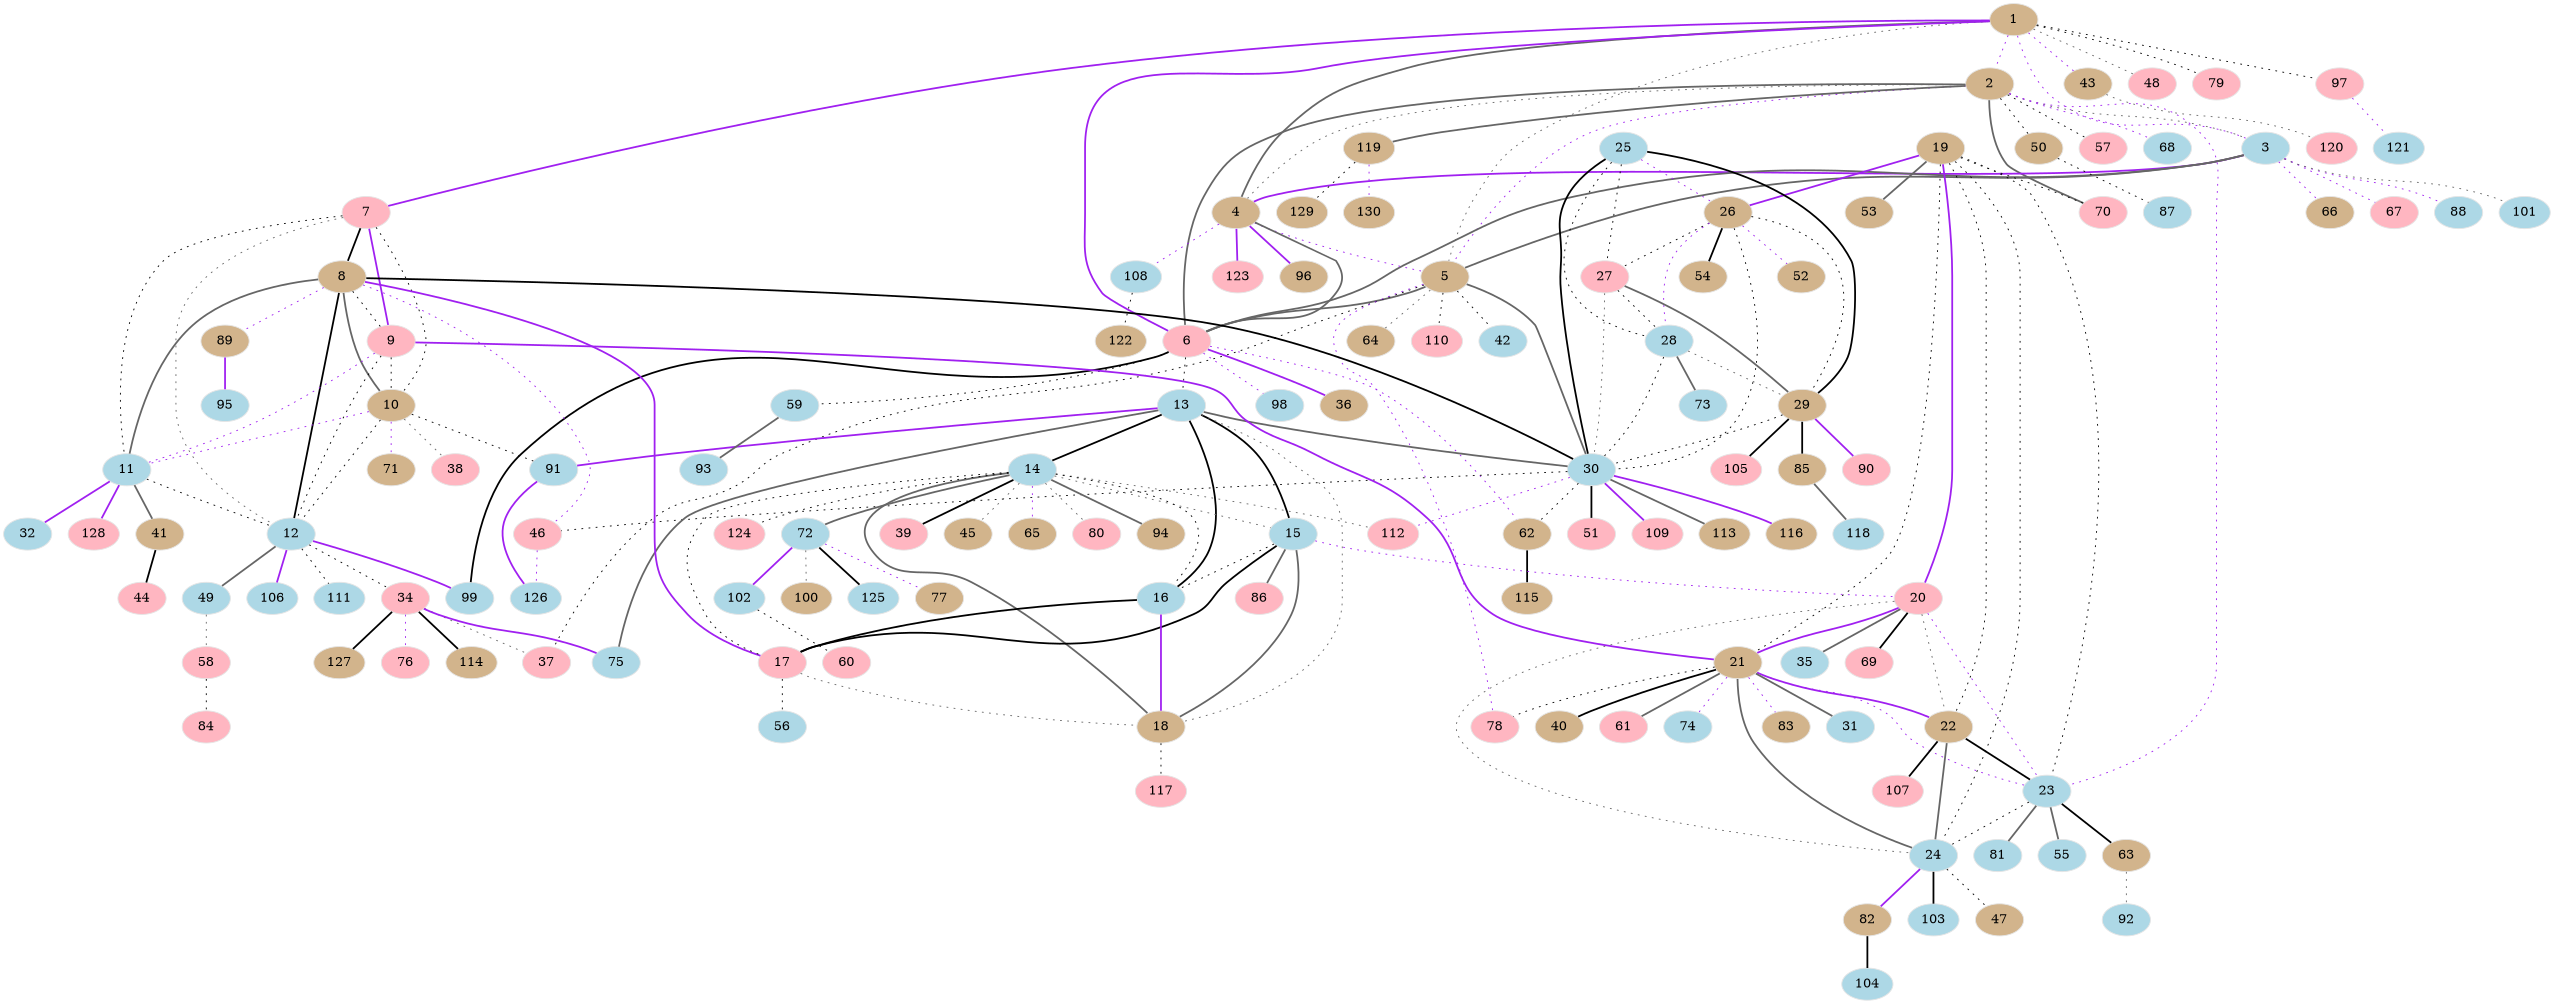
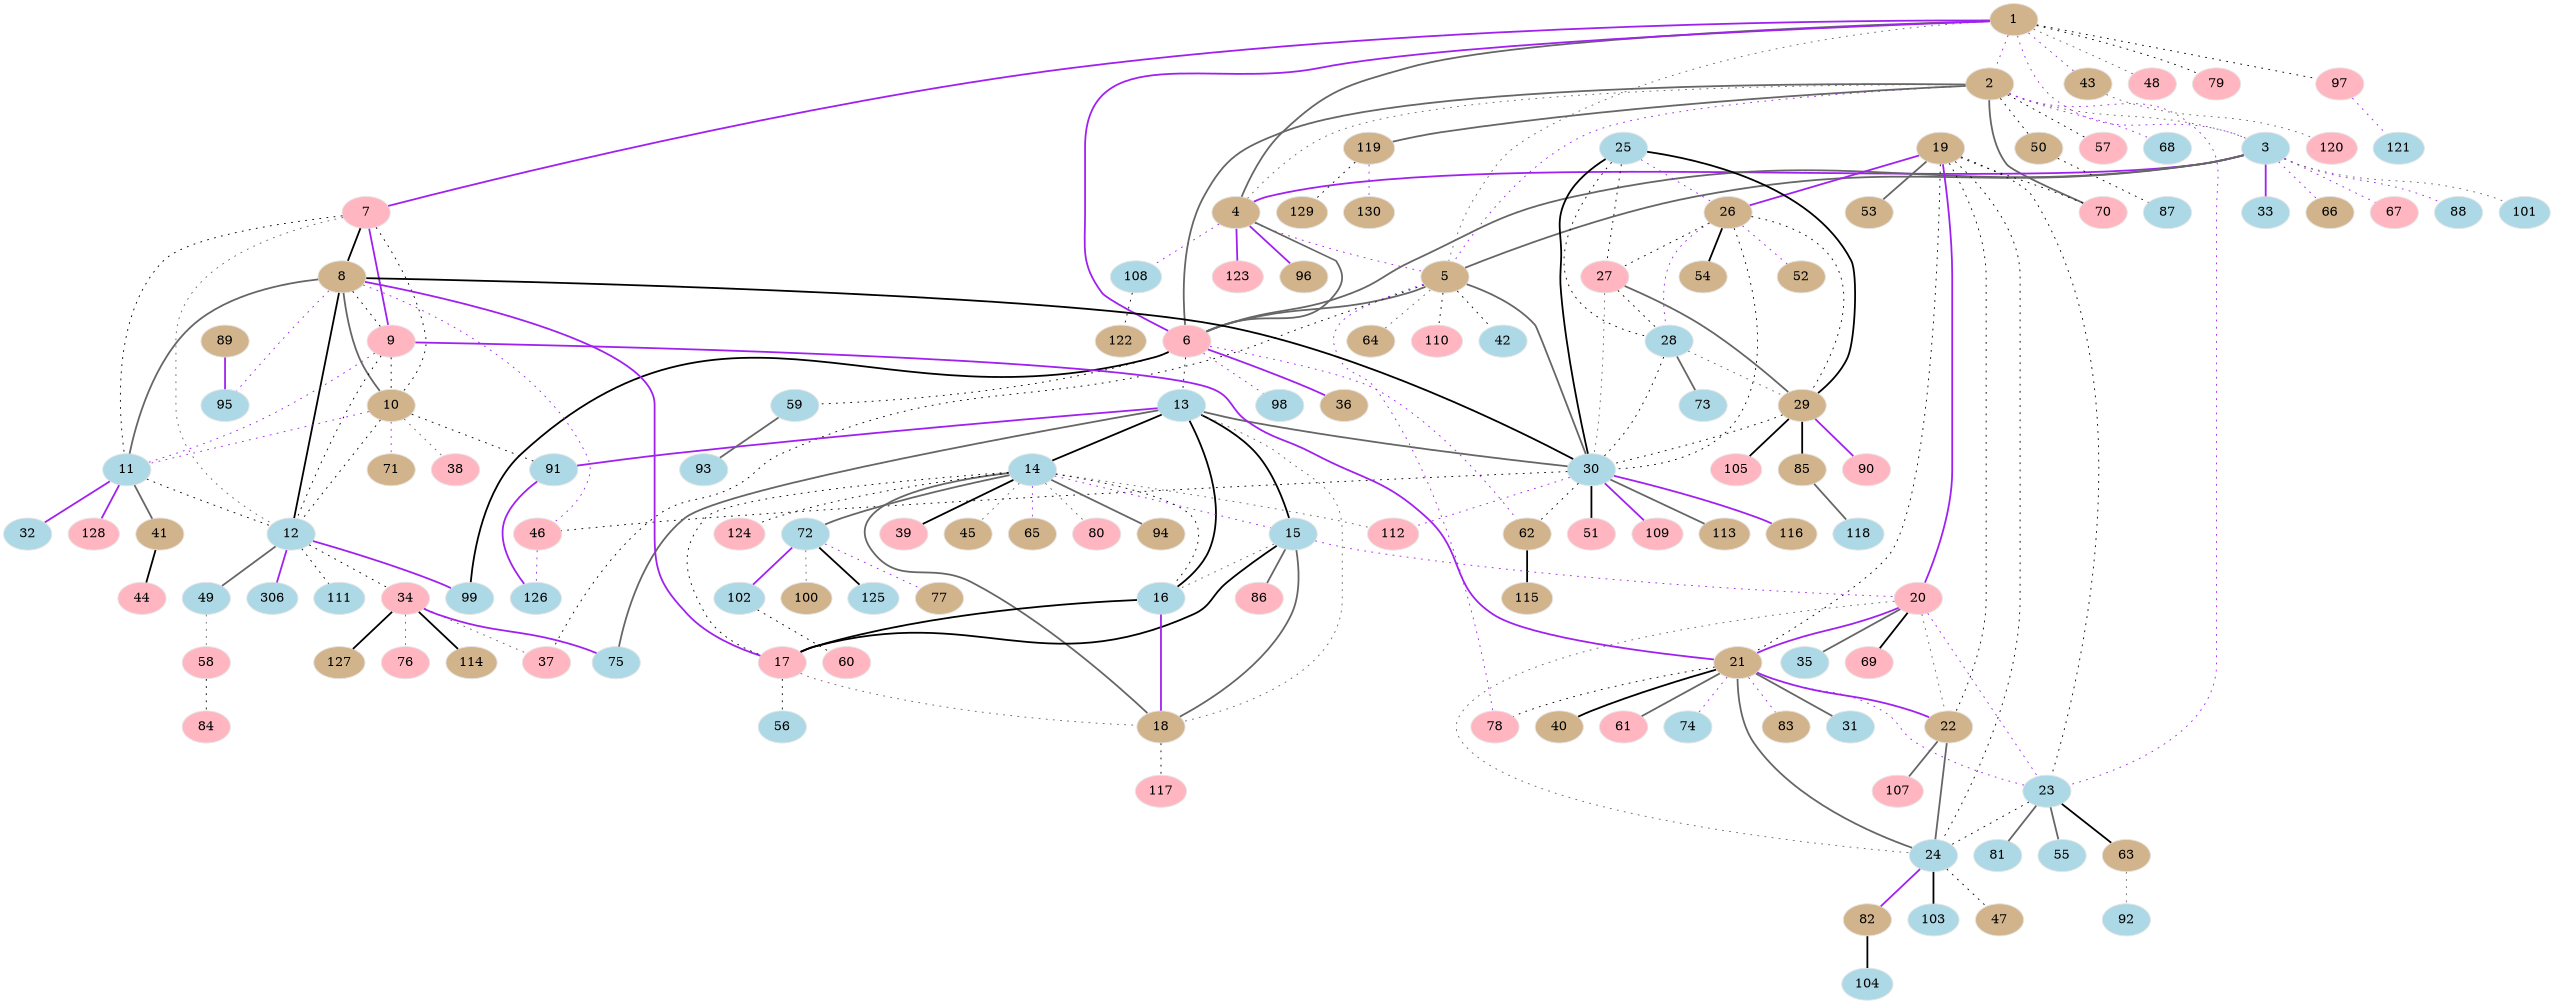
  graph {
    node [color=gray90 fillcolor=lightblue style=filled]
    edge [color=black style=dotted]
    1 [fillcolor=tan]
    2 [fillcolor=tan]
    3
    4 [fillcolor=tan]
    5 [fillcolor=tan]
    6 [fillcolor=lightpink]
    7 [fillcolor=lightpink]
    43 [fillcolor=tan]
    48 [fillcolor=lightpink]
    79 [fillcolor=lightpink]
    97 [fillcolor=lightpink]
    23
    50 [fillcolor=tan]
    57 [fillcolor=lightpink]
    68
    70 [fillcolor=lightpink]
    119 [fillcolor=tan]
+   33
    66 [fillcolor=tan]
    67 [fillcolor=lightpink]
    88
    101
    96 [fillcolor=tan]
    108
    123 [fillcolor=lightpink]
    30
    37 [fillcolor=lightpink]
    42
    64 [fillcolor=tan]
    78 [fillcolor=lightpink]
    110 [fillcolor=lightpink]
    13
    36 [fillcolor=tan]
    59
    62 [fillcolor=tan]
    98
    99
    8 [fillcolor=tan]
    9 [fillcolor=lightpink]
    10 [fillcolor=tan]
    11
    12
    120 [fillcolor=lightpink]
    121
    24
    55
    63 [fillcolor=tan]
    81
    87
    129 [fillcolor=tan]
    130 [fillcolor=tan]
    122 [fillcolor=tan]
    46 [fillcolor=lightpink]
    112 [fillcolor=lightpink]
    51 [fillcolor=lightpink]
    109 [fillcolor=lightpink]
    113 [fillcolor=tan]
    116 [fillcolor=tan]
    91
    14
    15
    16
    18 [fillcolor=tan]
    75
    93
    115 [fillcolor=tan]
    17 [fillcolor=lightpink]
    89 [fillcolor=tan]
    21 [fillcolor=tan]
    38 [fillcolor=lightpink]
    71 [fillcolor=tan]
    32
    41 [fillcolor=tan]
    128 [fillcolor=lightpink]
    34 [fillcolor=lightpink]
    49
-   106
+   106 [label=306]
    111
    56
    126
    95
    22 [fillcolor=tan]
    31
    40 [fillcolor=tan]
    61 [fillcolor=lightpink]
    74
    83 [fillcolor=tan]
    44 [fillcolor=lightpink]
    76 [fillcolor=lightpink]
    114 [fillcolor=tan]
    127 [fillcolor=tan]
    58 [fillcolor=lightpink]
    39 [fillcolor=lightpink]
    45 [fillcolor=tan]
    65 [fillcolor=tan]
    72
    80 [fillcolor=lightpink]
    94 [fillcolor=tan]
    124 [fillcolor=lightpink]
    20 [fillcolor=lightpink]
    86 [fillcolor=lightpink]
    117 [fillcolor=lightpink]
    77 [fillcolor=tan]
    100 [fillcolor=tan]
    102
    125
    35
    69 [fillcolor=lightpink]
    19 [fillcolor=tan]
    26 [fillcolor=tan]
    53 [fillcolor=tan]
    107 [fillcolor=lightpink]
    47 [fillcolor=tan]
    82 [fillcolor=tan]
    103
    27 [fillcolor=lightpink]
    28
    29 [fillcolor=tan]
    52 [fillcolor=tan]
    54 [fillcolor=tan]
    92
    104
    25
    73
    85 [fillcolor=tan]
    90 [fillcolor=lightpink]
    105 [fillcolor=lightpink]
    118
    60 [fillcolor=lightpink]
    84 [fillcolor=lightpink]
    1 -- 2 [color=purple]
    1 -- 3 [color=purple]
    1 -- 4 [color=gray40 style=bold]
    1 -- 5 [color=gray40]
    1 -- 6 [color=purple style=bold]
    1 -- 7 [color=purple style=bold]
    1 -- 43 [color=purple]
    1 -- 48 [color=gray40]
    1 -- 79
    1 -- 97
    2 -- 3 [color=gray40]
    2 -- 4 [color=gray40]
    2 -- 5 [color=purple]
    2 -- 6 [color=gray40 style=bold]
    2 -- 23 [color=purple]
    2 -- 50
    2 -- 57
    2 -- 68 [color=purple]
    2 -- 70 [color=gray40 style=bold]
    2 -- 119 [color=gray40 style=bold]
    3 -- 4 [color=purple style=bold]
    3 -- 5 [color=gray40 style=bold]
    3 -- 6 [color=gray40 style=bold]
+   3 -- 33 [color=purple style=bold]
    3 -- 66 [color=purple]
    3 -- 67 [color=purple]
    3 -- 88 [color=purple]
    3 -- 101 [color=gray40]
    4 -- 5 [color=purple]
    4 -- 6 [color=gray40 style=bold]
    4 -- 96 [color=purple style=bold]
    4 -- 108 [color=purple]
    4 -- 123 [color=purple style=bold]
    5 -- 6 [color=gray40 style=bold]
    5 -- 30 [color=gray40 style=bold]
    5 -- 37
    5 -- 42
    5 -- 64 [color=gray40]
    5 -- 78 [color=purple]
    5 -- 110
    6 -- 13
    6 -- 36 [color=purple style=bold]
    6 -- 59
    6 -- 62 [color=purple]
    6 -- 98 [color=purple]
    6 -- 99 [style=bold]
    7 -- 8 [style=bold]
    7 -- 9 [color=purple style=bold]
    7 -- 10
    7 -- 11
    7 -- 12 [color=gray40]
    43 -- 120 [color=gray40]
    97 -- 121 [color=purple]
    23 -- 24
    23 -- 55 [color=gray40 style=bold]
    23 -- 63 [style=bold]
    23 -- 81 [color=gray40 style=bold]
    50 -- 87
    119 -- 129
    119 -- 130 [color=purple]
    108 -- 122
    30 -- 62
    30 -- 46
    30 -- 112 [color=purple]
    30 -- 51 [style=bold]
    30 -- 109 [color=purple style=bold]
    30 -- 113 [color=gray40 style=bold]
    30 -- 116 [color=purple style=bold]
    13 -- 30 [color=gray40 style=bold]
    13 -- 91 [color=purple style=bold]
    13 -- 14 [style=bold]
    13 -- 15 [style=bold]
    13 -- 16 [style=bold]
    13 -- 18 [color=gray40]
    13 -- 75 [color=gray40 style=bold]
    59 -- 93 [color=gray40 style=bold]
    62 -- 115 [style=bold]
    8 -- 30 [style=bold]
    8 -- 9
    8 -- 10 [color=gray40 style=bold]
    8 -- 11 [color=gray40 style=bold]
    8 -- 12 [style=bold]
    8 -- 46 [color=purple]
    8 -- 17 [color=purple style=bold]
-   8 -- 89 [color=purple]
+   8 -- 95 [color=purple]
    9 -- 10
    9 -- 11 [color=purple]
    9 -- 12
    9 -- 21 [color=purple style=bold]
    10 -- 11 [color=purple]
    10 -- 12
    10 -- 91
    10 -- 38 [color=gray40]
    10 -- 71 [color=purple]
    11 -- 12
    11 -- 32 [color=purple style=bold]
    11 -- 41 [color=gray40 style=bold]
    11 -- 128 [color=purple style=bold]
    12 -- 99 [color=purple style=bold]
    12 -- 34
    12 -- 49 [color=gray40 style=bold]
    12 -- 106 [color=purple style=bold]
    12 -- 111
    24 -- 47
    24 -- 82 [color=purple style=bold]
    24 -- 103 [style=bold]
    63 -- 92 [color=gray40]
    46 -- 126 [color=purple]
    91 -- 126 [color=purple style=bold]
    14 -- 112 [color=gray40]
-   14 -- 15 [color=gray40]
+   14 -- 15 [color=purple]
    14 -- 16
    14 -- 18 [color=gray40 style=bold]
    14 -- 17
    14 -- 39 [style=bold]
    14 -- 45 [color=gray40]
    14 -- 65 [color=purple]
    14 -- 72 [color=gray40 style=bold]
    14 -- 80 [color=gray40]
    14 -- 94 [color=gray40 style=bold]
    14 -- 124
-   15 -- 16
+   15 -- 16 [color=gray40]
    15 -- 18 [color=gray40 style=bold]
    15 -- 17 [style=bold]
    15 -- 20 [color=purple]
    15 -- 86 [color=gray40 style=bold]
    16 -- 18 [color=purple style=bold]
    16 -- 17 [style=bold]
    18 -- 117
    17 -- 18 [color=gray40]
    17 -- 56
    89 -- 95 [color=purple style=bold]
    21 -- 23 [color=purple]
    21 -- 78
    21 -- 24 [color=gray40 style=bold]
    21 -- 22 [color=purple style=bold]
    21 -- 31 [color=gray40 style=bold]
    21 -- 40 [style=bold]
    21 -- 61 [color=gray40 style=bold]
    21 -- 74 [color=purple]
    21 -- 83 [color=purple]
    41 -- 44 [style=bold]
    34 -- 37 [color=gray40]
    34 -- 75 [color=purple style=bold]
    34 -- 76 [color=purple]
    34 -- 114 [style=bold]
    34 -- 127 [style=bold]
    49 -- 58 [color=gray40]
-   22 -- 23 [style=bold]
    22 -- 24 [color=gray40 style=bold]
-   22 -- 107 [style=bold]
+   22 -- 107 [color=gray40 style=bold]
    58 -- 84
    72 -- 77 [color=purple]
    72 -- 100 [color=gray40]
    72 -- 102 [color=purple style=bold]
    72 -- 125 [style=bold]
    20 -- 23 [color=purple]
    20 -- 24 [color=gray40]
    20 -- 21 [color=purple style=bold]
    20 -- 22 [color=gray40]
    20 -- 35 [color=gray40 style=bold]
    20 -- 69 [style=bold]
    102 -- 60
    19 -- 23
    19 -- 70
    19 -- 24
    19 -- 21
    19 -- 22
    19 -- 20 [color=purple style=bold]
    19 -- 26 [color=purple style=bold]
    19 -- 53 [color=gray40 style=bold]
    26 -- 30
    26 -- 27
    26 -- 28 [color=purple]
    26 -- 29
    26 -- 52 [color=purple]
    26 -- 54 [style=bold]
    82 -- 104 [style=bold]
    27 -- 30 [color=gray40]
    27 -- 28
    27 -- 29 [color=gray40 style=bold]
    28 -- 30
    28 -- 29 [color=gray40]
    28 -- 73 [color=gray40 style=bold]
    29 -- 30
    29 -- 85 [style=bold]
    29 -- 90 [color=purple style=bold]
    29 -- 105 [style=bold]
    25 -- 30 [style=bold]
    25 -- 26 [color=purple]
    25 -- 27
    25 -- 28
    25 -- 29 [style=bold]
    85 -- 118 [color=gray40 style=bold]
  }
